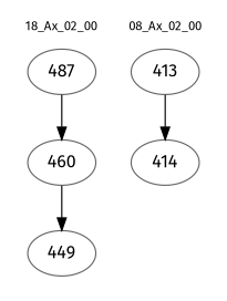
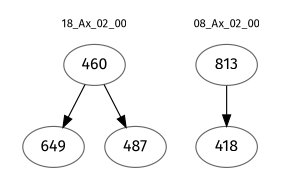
  digraph {
    fontname="Fira Sans"
    node [color=gray40 fontname="Fira Sans"]
    edge [color=black fontname="Fira Sans"]
    n1 [label=460]
-   n2 [label=449]
+   n2 [label=649]
    n3 [label=487]
-   n4 [label=413]
-   n5 [label=414]
+   n4 [label=813]
+   n5 [label=418]
    subgraph cluster_1 {
      color=white
      fontsize=10
      label="18_Ax_02_00"
      n1
      n2
      n3
    }
    subgraph cluster_2 {
      color=white
      fontsize=10
      label="08_Ax_02_00"
      n4
      n5
    }
    n1 -> n2
-   n3 -> n1
+   n1 -> n3
    n4 -> n5
  }
